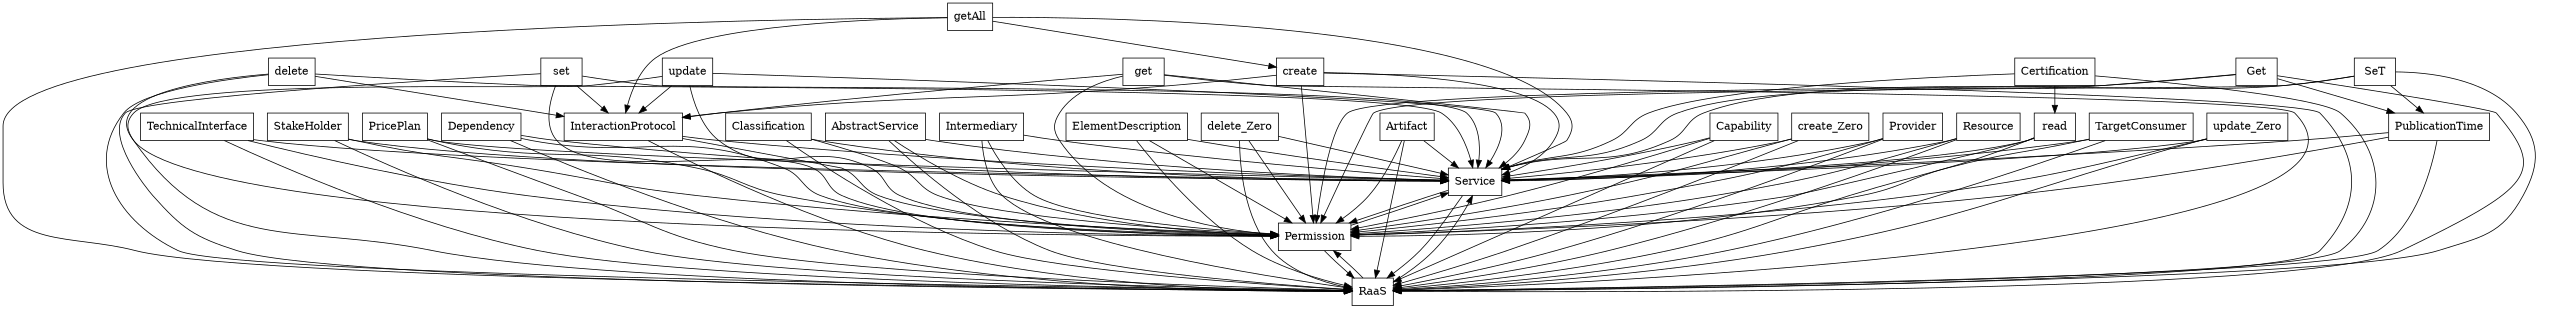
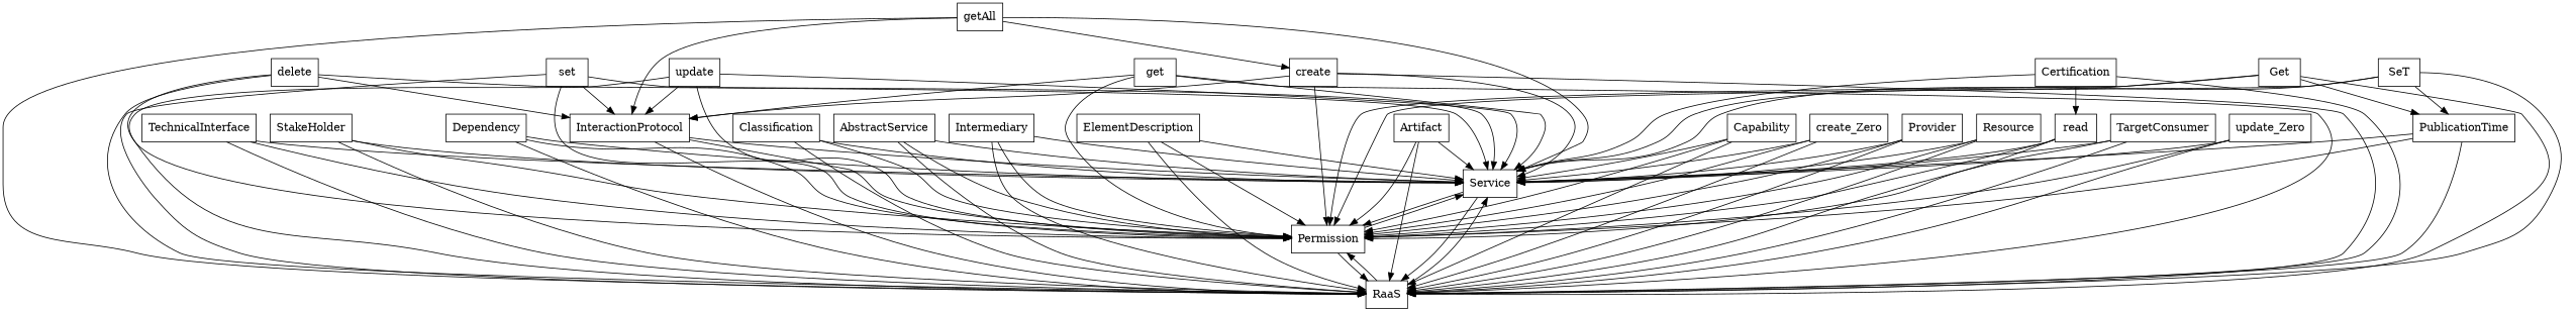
  digraph {
    rankdir=TB
    node [shape=box]
    edge [arrowhead=normal]
    n1 [label=update]
    n2 [label=Service]
    n3 [label=InteractionProtocol]
    n4 [label=Permission]
    n5 [label=RaaS]
    n6 [label=StakeHolder]
    n7 [label=PublicationTime]
    n8 [label=ElementDescription]
    n9 [label=set]
-   n10 [label=delete_Zero]
    n11 [label=TechnicalInterface]
-   n12 [label=PricePlan]
    n13 [label=Dependency]
    n14 [label=Classification]
    n15 [label=AbstractService]
    n16 [label=delete]
    n17 [label=read]
    n18 [label=getAll]
    n19 [label=create]
    n20 [label=Certification]
    n21 [label=Intermediary]
    n22 [label=Resource]
    n23 [label=get]
    n24 [label=TargetConsumer]
    n25 [label=update_Zero]
    n26 [label=Artifact]
    n27 [label=Capability]
    n28 [label=create_Zero]
    n29 [label=Get]
    n30 [label=SeT]
    n31 [label=Provider]
    n1 -> n2
    n1 -> n3
    n1 -> n4
    n1 -> n5
    n2 -> n4
    n2 -> n5
    n3 -> n2
    n3 -> n4
    n3 -> n5
    n4 -> n2
    n4 -> n5
    n5 -> n2
    n5 -> n4
    n6 -> n2
    n6 -> n4
    n6 -> n5
    n7 -> n2
    n7 -> n4
    n7 -> n5
    n8 -> n2
    n8 -> n4
    n8 -> n5
    n9 -> n2
    n9 -> n3
    n9 -> n4
    n9 -> n5
-   n10 -> n2
-   n10 -> n4
-   n10 -> n5
    n11 -> n2
    n11 -> n4
    n11 -> n5
-   n12 -> n2
-   n12 -> n4
-   n12 -> n5
    n13 -> n2
    n13 -> n4
    n13 -> n5
    n14 -> n2
    n14 -> n4
    n14 -> n5
    n15 -> n2
    n15 -> n4
    n15 -> n5
    n16 -> n2
    n16 -> n3
    n16 -> n4
    n16 -> n5
    n17 -> n2
    n17 -> n4
    n17 -> n5
    n18 -> n2
    n18 -> n3
    n18 -> n5
    n18 -> n19
    n19 -> n2
    n19 -> n3
    n19 -> n4
    n19 -> n5
    n20 -> n2
    n20 -> n5
    n20 -> n17
    n21 -> n2
    n21 -> n4
    n21 -> n5
    n22 -> n2
    n22 -> n4
    n22 -> n5
    n23 -> n2
    n23 -> n3
    n23 -> n4
    n23 -> n5
    n24 -> n2
    n24 -> n4
    n24 -> n5
    n25 -> n2
    n25 -> n4
    n25 -> n5
    n26 -> n2
    n26 -> n4
    n26 -> n5
    n27 -> n2
    n27 -> n4
    n27 -> n5
    n28 -> n2
    n28 -> n4
    n28 -> n5
    n29 -> n2
    n29 -> n4
    n29 -> n5
    n29 -> n7
    n30 -> n2
    n30 -> n4
    n30 -> n5
    n30 -> n7
    n31 -> n2
    n31 -> n4
    n31 -> n5
  }
